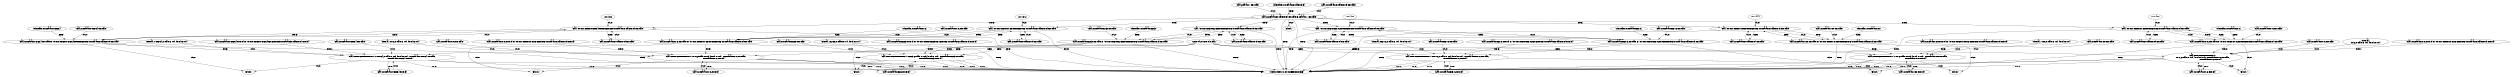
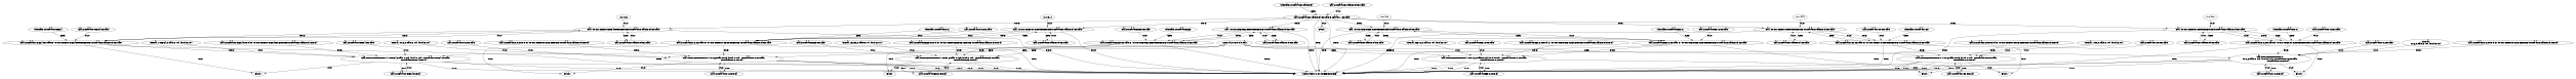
  digraph {
    n1 [label="(Call,m_sParamProfileLevel.eProfile = pParam->eProfile)"]
    n2 [label="(Call,(OMX_VIDEO_MPEG4PROFILETYPE)m_sParamProfileLevel.eProfile)"]
    n3 [label="(Call,(OMX_VIDEO_H263PROFILETYPE)m_sParamProfileLevel.eProfile)"]
    n4 [label="(Call,(OMX_VIDEO_AVCPROFILETYPE)m_sParamProfileLevel.eProfile)"]
    n5 [label="(Call,(OMX_VIDEO_AVCPROFILETYPE)m_sParamProfileLevel.eProfile)"]
    n6 [label="(Call,(OMX_VIDEO_VP8PROFILETYPE)m_sParamProfileLevel.eProfile)"]
    n7 [label="(Call,(OMX_VIDEO_HEVCPROFILETYPE)m_sParamProfileLevel.eProfile)"]
    n8 [label="(Block,)"]
    n9 [label="(MethodReturn,OMX_ERRORTYPE)"]
    n10 [label="(Call,m_sParamMPEG4.eProfile = (OMX_VIDEO_MPEG4PROFILETYPE)m_sParamProfileLevel.eProfile)"]
    n11 [label="(Call,m_sParamProfileLevel.eProfile)"]
    n12 [label="(Call,m_sParamH263.eProfile = (OMX_VIDEO_H263PROFILETYPE)m_sParamProfileLevel.eProfile)"]
    n13 [label="(Call,m_sParamProfileLevel.eProfile)"]
    n14 [label="(Call,m_sParamAVC.eProfile = (OMX_VIDEO_AVCPROFILETYPE)m_sParamProfileLevel.eProfile)"]
    n15 [label="(Call,m_sParamProfileLevel.eProfile)"]
    n16 [label="(Call,m_sParamAVC.eProfile = (OMX_VIDEO_AVCPROFILETYPE)m_sParamProfileLevel.eProfile)"]
    n17 [label="(Call,m_sParamProfileLevel.eProfile)"]
    n18 [label="(Call,m_sParamVP8.eProfile = (OMX_VIDEO_VP8PROFILETYPE)m_sParamProfileLevel.eProfile)"]
    n19 [label="(Call,m_sParamProfileLevel.eProfile)"]
    n20 [label="(Call,m_sParamHEVC.eProfile = (OMX_VIDEO_HEVCPROFILETYPE)m_sParamProfileLevel.eProfile)"]
    n21 [label="(Call,m_sParamProfileLevel.eProfile)"]
-   n22 [label="(Call,pParam->eProfile)"]
    n23 [label="(Call,DEBUG_PRINT_LOW(\"MPEG4 profile = %d, level = %d\", m_sParamMPEG4.eProfile,\n                            m_sParamMPEG4.eLevel))"]
    n24 [label="(Block,)"]
    n25 [label="(Call,m_sParamMPEG4.eLevel)"]
    n26 [label="(Call,DEBUG_PRINT_LOW(\"H263 profile = %d, level = %d\", m_sParamH263.eProfile,\n                            m_sParamH263.eLevel))"]
    n27 [label="(Block,)"]
    n28 [label="(Call,m_sParamH263.eLevel)"]
    n29 [label="(Call,DEBUG_PRINT_LOW(\"AVC profile = %d, level = %d\", m_sParamAVC.eProfile,\n                            m_sParamAVC.eLevel))"]
    n30 [label="(Block,)"]
    n31 [label="(Call,m_sParamAVC.eLevel)"]
    n32 [label="(Call,DEBUG_PRINT_LOW(\"\n AVC profile = %d, level = %d\", m_sParamAVC.eProfile,\n                            m_sParamAVC.eLevel))"]
    n33 [label="(Block,)"]
    n34 [label="(Call,m_sParamAVC.eLevel)"]
    n35 [label="(Call,DEBUG_PRINT_LOW(\"VP8 profile = %d, level = %d\", m_sParamVP8.eProfile,\n                            m_sParamVP8.eLevel))"]
    n36 [label="(Block,)"]
    n37 [label="(Call,m_sParamVP8.eLevel)"]
    n38 [label="(Call,DEBUG_PRINT_LOW(\"HEVC profile = %d, level = %d\", m_sParamHEVC.eProfile,\n                            m_sParamHEVC.eLevel))"]
    n39 [label="(Block,)"]
    n40 [label="(Call,m_sParamHEVC.eLevel)"]
    n41 [label="(Identifier,m_sParamH263)"]
    n42 [label="(Call,m_sParamHEVC.eProfile)"]
    n43 [label="(Identifier,m_sParamAVC)"]
    n44 [label="(Call,m_sParamMPEG4.eLevel = (OMX_VIDEO_MPEG4LEVELTYPE)m_sParamProfileLevel.eLevel)"]
    n45 [label="(Literal,\"VP8 profile = %d, level = %d\")"]
    n46 [label="(Call,m_sParamVP8.eProfile)"]
    n47 [label="(Identifier,m_sParamProfileLevel)"]
    n48 [label="(Call,m_sParamH263.eLevel = (OMX_VIDEO_H263LEVELTYPE)m_sParamProfileLevel.eLevel)"]
    n49 [label="(Call,m_sParamVP8.eProfile)"]
    n50 [label="(Identifier,m_sParamAVC)"]
    n51 [label="(Literal,\"\n AVC profile = %d, level = %d\")"]
    n52 [label="(Call,m_sParamHEVC.eProfile)"]
    n53 [label="(Literal,\"MPEG4 profile = %d, level = %d\")"]
    n54 [label="(Call,m_sParamAVC.eProfile)"]
    n55 [label="(Identifier,m_sParamHEVC)"]
    n56 [label="(Call,m_sParamAVC.eLevel = (OMX_VIDEO_AVCLEVELTYPE)m_sParamProfileLevel.eLevel)"]
    n57 [label="(Literal,\"H263 profile = %d, level = %d\")"]
    n58 [label="(Call,m_sParamProfileLevel.eProfile)"]
    n59 [label="(Identifier,m_sParamMPEG4)"]
    n60 [label="(Identifier,m_sParamVP8)"]
    n61 [label="(Call,m_sParamMPEG4.eProfile)"]
    n62 [label="(Call,m_sParamHEVC.eLevel = (OMX_VIDEO_HEVCLEVELTYPE)m_sParamProfileLevel.eLevel)"]
    n63 [label="(Call,m_sParamAVC.eLevel = (OMX_VIDEO_AVCLEVELTYPE)m_sParamProfileLevel.eLevel)"]
    n64 [label="(Call,m_sParamAVC.eProfile)"]
    n65 [label="(Call,m_sParamH263.eProfile)"]
    n66 [label="(Call,m_sParamMPEG4.eProfile)"]
    n67 [label="(Call,m_sParamH263.eProfile)"]
    n68 [label="(Call,m_sParamAVC.eProfile)"]
    n69 [label="(Literal,\"AVC profile = %d, level = %d\")"]
    n70 [label="(Call,m_sParamVP8.eLevel = (OMX_VIDEO_VP8LEVELTYPE)m_sParamProfileLevel.eLevel)"]
    n71 [label="(Literal,\"HEVC profile = %d, level = %d\")"]
    n72 [label="(ControlStructure,break;)"]
    n73 [label="(Call,m_sParamAVC.eProfile)"]
    1001300
    1001372
    1001408
    1001444
    1001480
    n1 -> n2 [label="DDG: "]
    n1 -> n3 [label="DDG: "]
    n1 -> n4 [label="DDG: "]
    n1 -> n5 [label="DDG: "]
    n1 -> n6 [label="DDG: "]
    n1 -> n7 [label="DDG: "]
    n1 -> n8 [label="AST: "]
    n1 -> n9 [label="DDG: "]
    n1 -> n9 [label="DDG: "]
    n2 -> n9 [label="DDG: "]
    n2 -> n10 [label="AST: "]
    n2 -> n10 [label="DDG: "]
    n2 -> n11 [label="CFG: "]
    n3 -> n9 [label="DDG: "]
    n3 -> n12 [label="AST: "]
    n3 -> n12 [label="DDG: "]
    n3 -> n13 [label="CFG: "]
    n4 -> n9 [label="DDG: "]
    n4 -> n14 [label="AST: "]
    n4 -> n14 [label="DDG: "]
    n4 -> n15 [label="CFG: "]
    n5 -> n9 [label="DDG: "]
    n5 -> n16 [label="AST: "]
    n5 -> n16 [label="DDG: "]
    n5 -> n17 [label="CFG: "]
    n6 -> n9 [label="DDG: "]
    n6 -> n18 [label="AST: "]
    n6 -> n18 [label="DDG: "]
    n6 -> n19 [label="CFG: "]
    n7 -> n9 [label="DDG: "]
    n7 -> n20 [label="AST: "]
    n7 -> n20 [label="DDG: "]
    n7 -> n21 [label="CFG: "]
    n10 -> n2 [label="CFG: "]
    n10 -> n9 [label="DDG: "]
    n10 -> n23 [label="DDG: "]
    n10 -> n24 [label="AST: "]
    n11 -> n2 [label="AST: "]
    n12 -> n3 [label="CFG: "]
    n12 -> n9 [label="DDG: "]
    n12 -> n26 [label="DDG: "]
    n12 -> n27 [label="AST: "]
    n13 -> n3 [label="AST: "]
    n14 -> n4 [label="CFG: "]
    n14 -> n9 [label="DDG: "]
    n14 -> n29 [label="DDG: "]
    n14 -> n30 [label="AST: "]
    n15 -> n4 [label="AST: "]
    n16 -> n5 [label="CFG: "]
    n16 -> n9 [label="DDG: "]
    n16 -> n32 [label="DDG: "]
    n16 -> n33 [label="AST: "]
    n17 -> n5 [label="AST: "]
    n18 -> n6 [label="CFG: "]
    n18 -> n9 [label="DDG: "]
    n18 -> n35 [label="DDG: "]
    n18 -> n36 [label="AST: "]
    n19 -> n6 [label="AST: "]
    n20 -> n7 [label="CFG: "]
    n20 -> n9 [label="DDG: "]
    n20 -> n38 [label="DDG: "]
    n20 -> n39 [label="AST: "]
    n21 -> n7 [label="AST: "]
-   n22 -> n1 [label="AST: "]
    n23 -> n9 [label="DDG: "]
    n23 -> n9 [label="DDG: "]
    n23 -> n9 [label="DDG: "]
    n23 -> n24 [label="AST: "]
    n23 -> n25 [label="CFG: "]
    n25 -> n23 [label="AST: "]
    n26 -> n9 [label="DDG: "]
    n26 -> n9 [label="DDG: "]
    n26 -> n9 [label="DDG: "]
    n26 -> n27 [label="AST: "]
    n26 -> n28 [label="CFG: "]
    n28 -> n26 [label="AST: "]
    n29 -> n9 [label="DDG: "]
    n29 -> n9 [label="DDG: "]
    n29 -> n9 [label="DDG: "]
    n29 -> n30 [label="AST: "]
    n29 -> n31 [label="CFG: "]
    n31 -> n29 [label="AST: "]
    n32 -> n9 [label="DDG: "]
    n32 -> n9 [label="DDG: "]
    n32 -> n9 [label="DDG: "]
    n32 -> n33 [label="AST: "]
    n32 -> n34 [label="CFG: "]
    n34 -> n32 [label="AST: "]
    n35 -> n9 [label="DDG: "]
    n35 -> n9 [label="DDG: "]
    n35 -> n9 [label="DDG: "]
    n35 -> n36 [label="AST: "]
    n35 -> n37 [label="CFG: "]
    n37 -> n35 [label="AST: "]
    n38 -> n9 [label="DDG: "]
    n38 -> n9 [label="DDG: "]
    n38 -> n9 [label="DDG: "]
    n38 -> n39 [label="AST: "]
    n38 -> n40 [label="CFG: "]
    n40 -> n38 [label="AST: "]
    n41 -> n12 [label="CFG: "]
    n42 -> n38 [label="AST: "]
    n43 -> n14 [label="CFG: "]
    n44 -> n23 [label="DDG: "]
    n45 -> n35 [label="AST: "]
    n46 -> n18 [label="AST: "]
    n47 -> n1 [label="CFG: "]
    n48 -> n26 [label="DDG: "]
    n49 -> n35 [label="AST: "]
    n50 -> n16 [label="CFG: "]
    n51 -> n32 [label="AST: "]
    n52 -> n20 [label="AST: "]
    n53 -> n23 [label="AST: "]
    n54 -> n14 [label="AST: "]
    n55 -> n20 [label="CFG: "]
    n56 -> n29 [label="DDG: "]
    n57 -> n26 [label="AST: "]
    n58 -> n1 [label="AST: "]
    n59 -> n10 [label="CFG: "]
    n60 -> n18 [label="CFG: "]
    n61 -> n10 [label="AST: "]
    n62 -> n38 [label="DDG: "]
    n63 -> n32 [label="DDG: "]
    n64 -> n16 [label="AST: "]
    n65 -> n26 [label="AST: "]
    n66 -> n23 [label="AST: "]
    n67 -> n12 [label="AST: "]
    n68 -> n32 [label="AST: "]
    n69 -> n29 [label="AST: "]
    n70 -> n35 [label="DDG: "]
    n71 -> n38 [label="AST: "]
    n72 -> n23 [label="CFG: "]
    n72 -> n26 [label="CFG: "]
    n72 -> n29 [label="CFG: "]
    n72 -> n32 [label="CFG: "]
    n72 -> n35 [label="CFG: "]
    n72 -> n38 [label="CFG: "]
    n73 -> n29 [label="AST: "]
    1001300 -> n2 [label="AST: "]
    1001372 -> n4 [label="AST: "]
    1001408 -> n5 [label="AST: "]
    1001444 -> n6 [label="AST: "]
    1001480 -> n7 [label="AST: "]
  }
